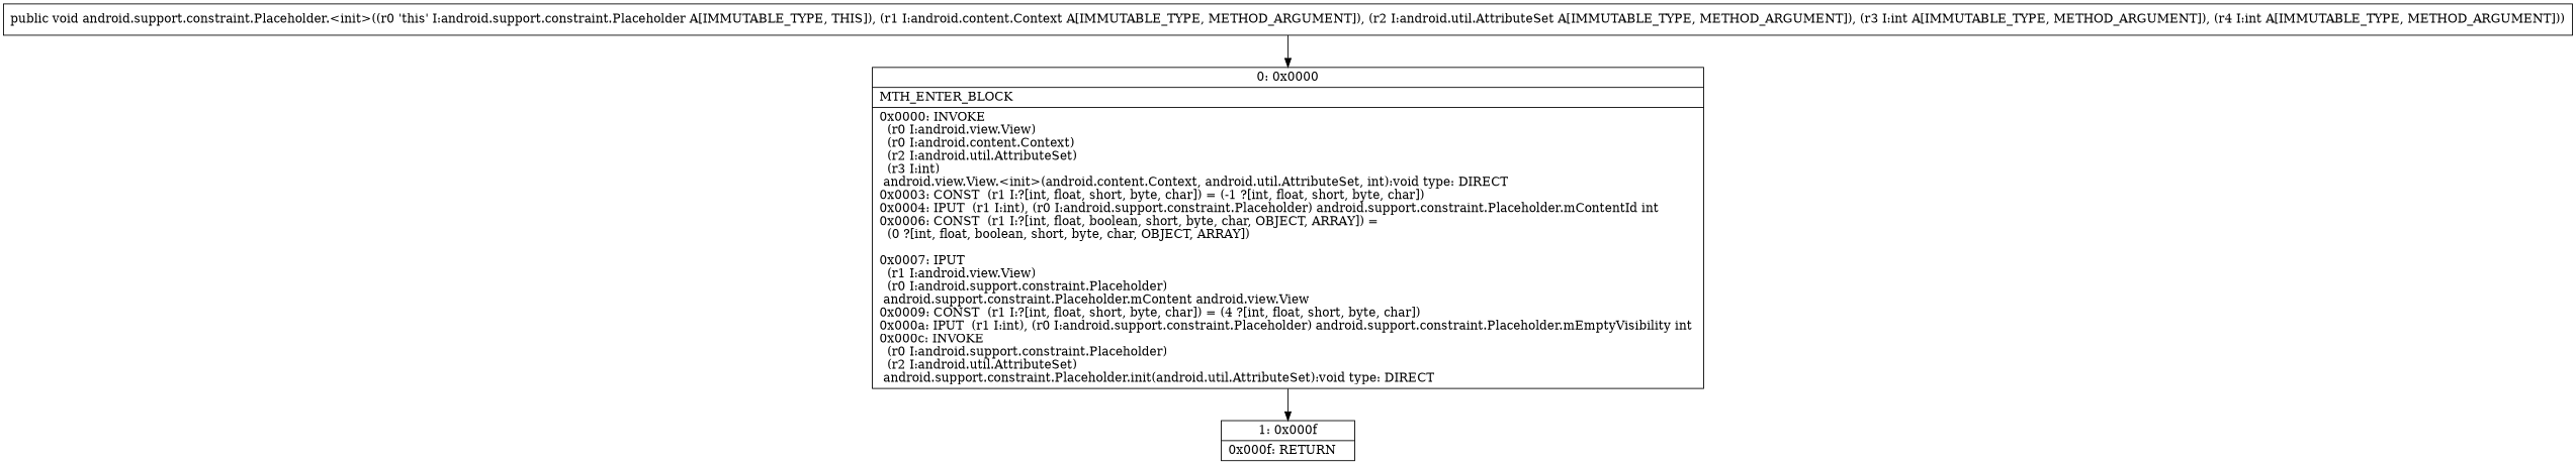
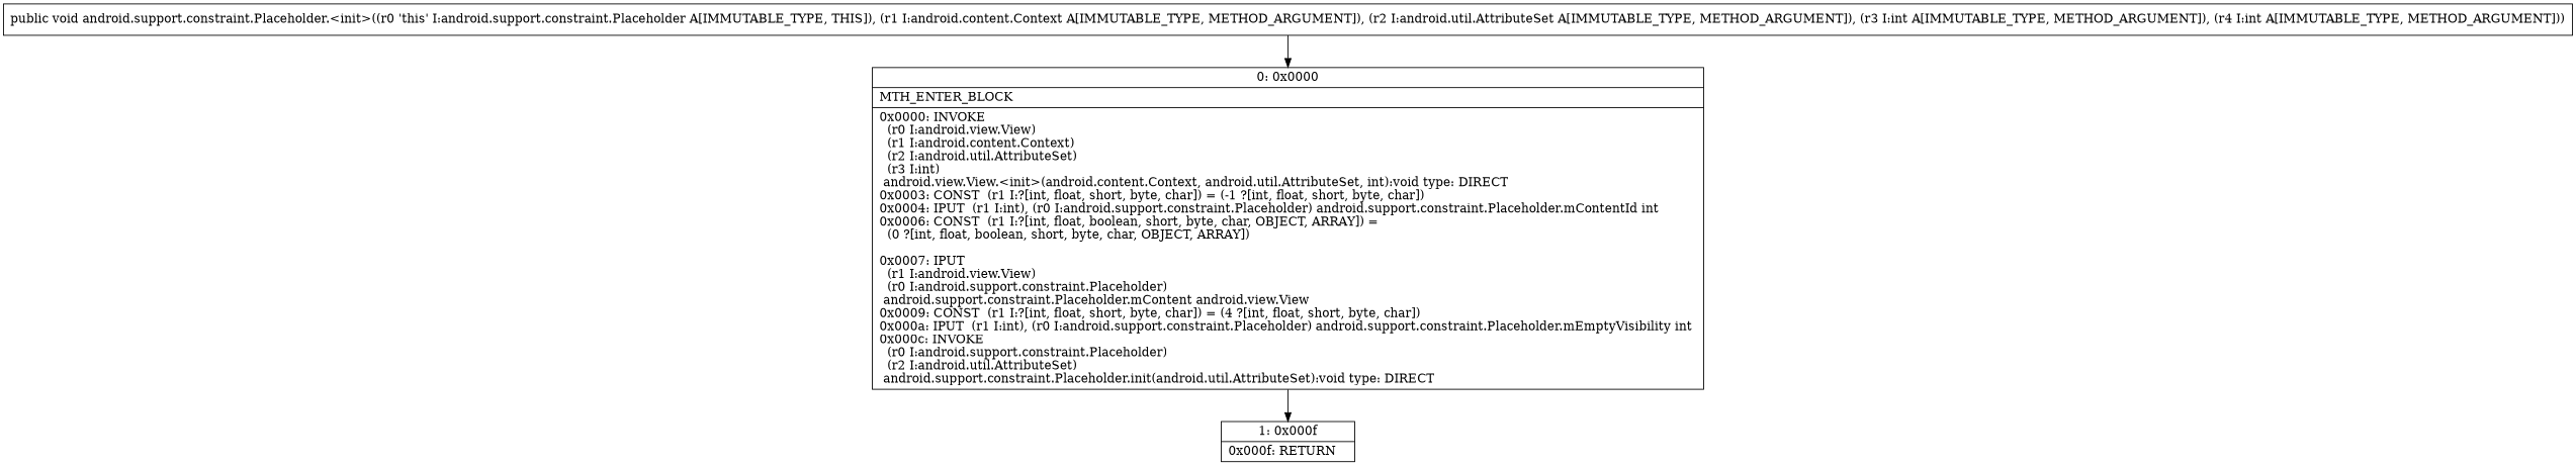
  digraph {
    node [shape=record]
-   n1 [label="{0\:\ 0x0000|MTH_ENTER_BLOCK\l|0x0000: INVOKE  \l  (r0 I:android.view.View)\l  (r0 I:android.content.Context)\l  (r2 I:android.util.AttributeSet)\l  (r3 I:int)\l android.view.View.\<init\>(android.content.Context, android.util.AttributeSet, int):void type: DIRECT \l0x0003: CONST  (r1 I:?[int, float, short, byte, char]) = (\-1 ?[int, float, short, byte, char]) \l0x0004: IPUT  (r1 I:int), (r0 I:android.support.constraint.Placeholder) android.support.constraint.Placeholder.mContentId int \l0x0006: CONST  (r1 I:?[int, float, boolean, short, byte, char, OBJECT, ARRAY]) = \l  (0 ?[int, float, boolean, short, byte, char, OBJECT, ARRAY])\l \l0x0007: IPUT  \l  (r1 I:android.view.View)\l  (r0 I:android.support.constraint.Placeholder)\l android.support.constraint.Placeholder.mContent android.view.View \l0x0009: CONST  (r1 I:?[int, float, short, byte, char]) = (4 ?[int, float, short, byte, char]) \l0x000a: IPUT  (r1 I:int), (r0 I:android.support.constraint.Placeholder) android.support.constraint.Placeholder.mEmptyVisibility int \l0x000c: INVOKE  \l  (r0 I:android.support.constraint.Placeholder)\l  (r2 I:android.util.AttributeSet)\l android.support.constraint.Placeholder.init(android.util.AttributeSet):void type: DIRECT \l}"]
+   n1 [label="{0\:\ 0x0000|MTH_ENTER_BLOCK\l|0x0000: INVOKE  \l  (r0 I:android.view.View)\l  (r1 I:android.content.Context)\l  (r2 I:android.util.AttributeSet)\l  (r3 I:int)\l android.view.View.\<init\>(android.content.Context, android.util.AttributeSet, int):void type: DIRECT \l0x0003: CONST  (r1 I:?[int, float, short, byte, char]) = (\-1 ?[int, float, short, byte, char]) \l0x0004: IPUT  (r1 I:int), (r0 I:android.support.constraint.Placeholder) android.support.constraint.Placeholder.mContentId int \l0x0006: CONST  (r1 I:?[int, float, boolean, short, byte, char, OBJECT, ARRAY]) = \l  (0 ?[int, float, boolean, short, byte, char, OBJECT, ARRAY])\l \l0x0007: IPUT  \l  (r1 I:android.view.View)\l  (r0 I:android.support.constraint.Placeholder)\l android.support.constraint.Placeholder.mContent android.view.View \l0x0009: CONST  (r1 I:?[int, float, short, byte, char]) = (4 ?[int, float, short, byte, char]) \l0x000a: IPUT  (r1 I:int), (r0 I:android.support.constraint.Placeholder) android.support.constraint.Placeholder.mEmptyVisibility int \l0x000c: INVOKE  \l  (r0 I:android.support.constraint.Placeholder)\l  (r2 I:android.util.AttributeSet)\l android.support.constraint.Placeholder.init(android.util.AttributeSet):void type: DIRECT \l}"]
    n2 [label="{1\:\ 0x000f|0x000f: RETURN   \l}"]
    n3 [label="{public void android.support.constraint.Placeholder.\<init\>((r0 'this' I:android.support.constraint.Placeholder A[IMMUTABLE_TYPE, THIS]), (r1 I:android.content.Context A[IMMUTABLE_TYPE, METHOD_ARGUMENT]), (r2 I:android.util.AttributeSet A[IMMUTABLE_TYPE, METHOD_ARGUMENT]), (r3 I:int A[IMMUTABLE_TYPE, METHOD_ARGUMENT]), (r4 I:int A[IMMUTABLE_TYPE, METHOD_ARGUMENT])) }"]
    n1 -> n2
    n3 -> n1
  }
